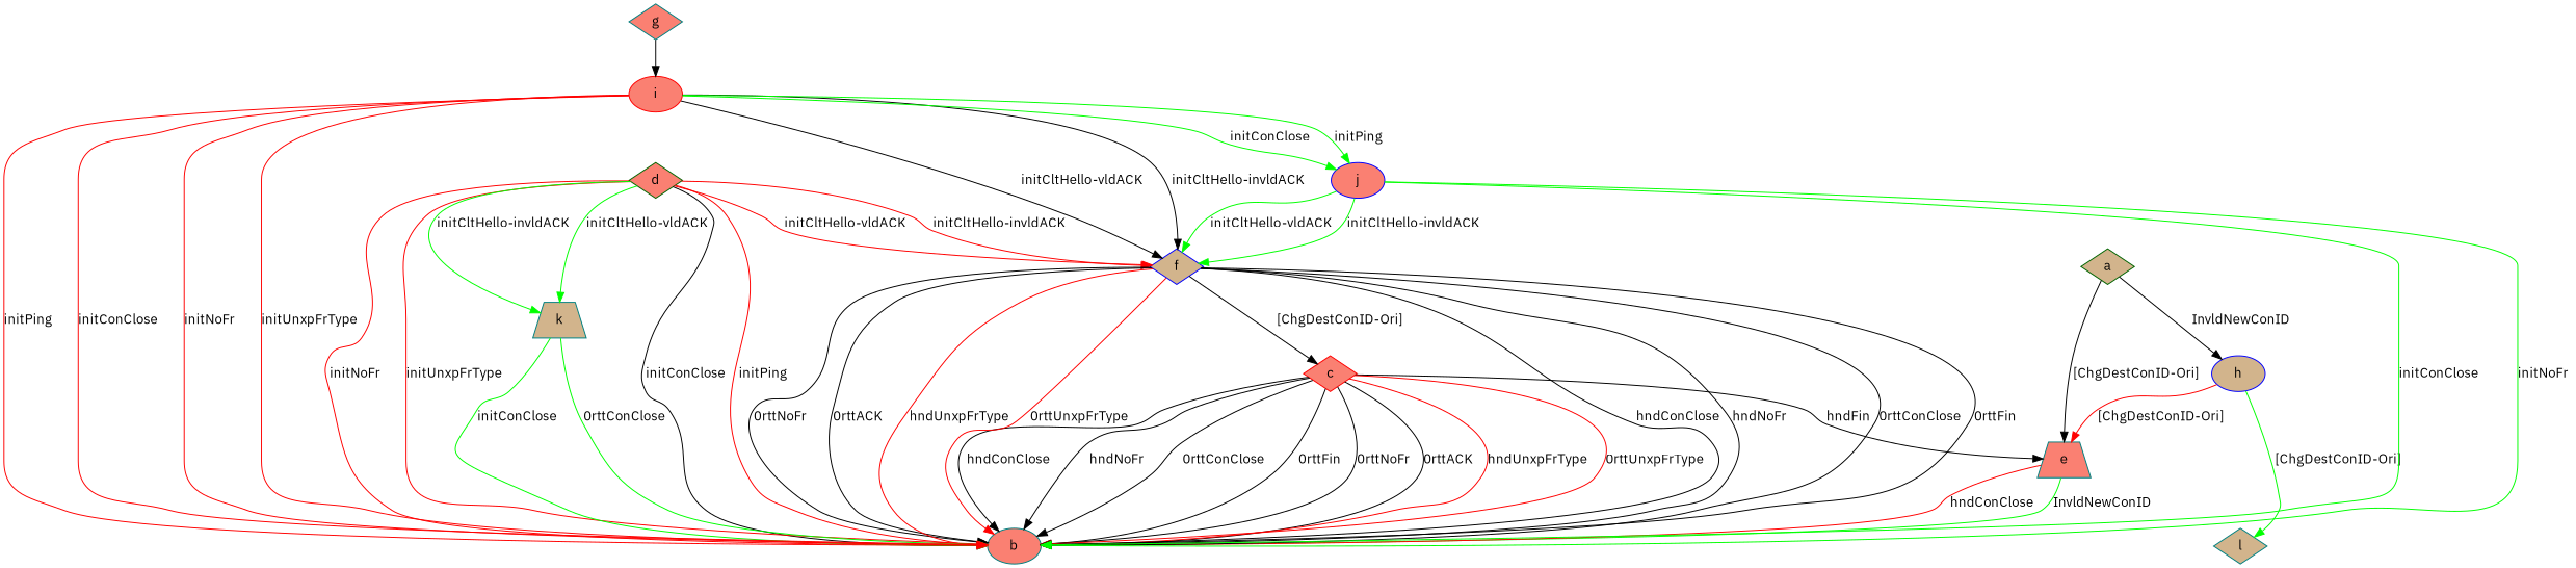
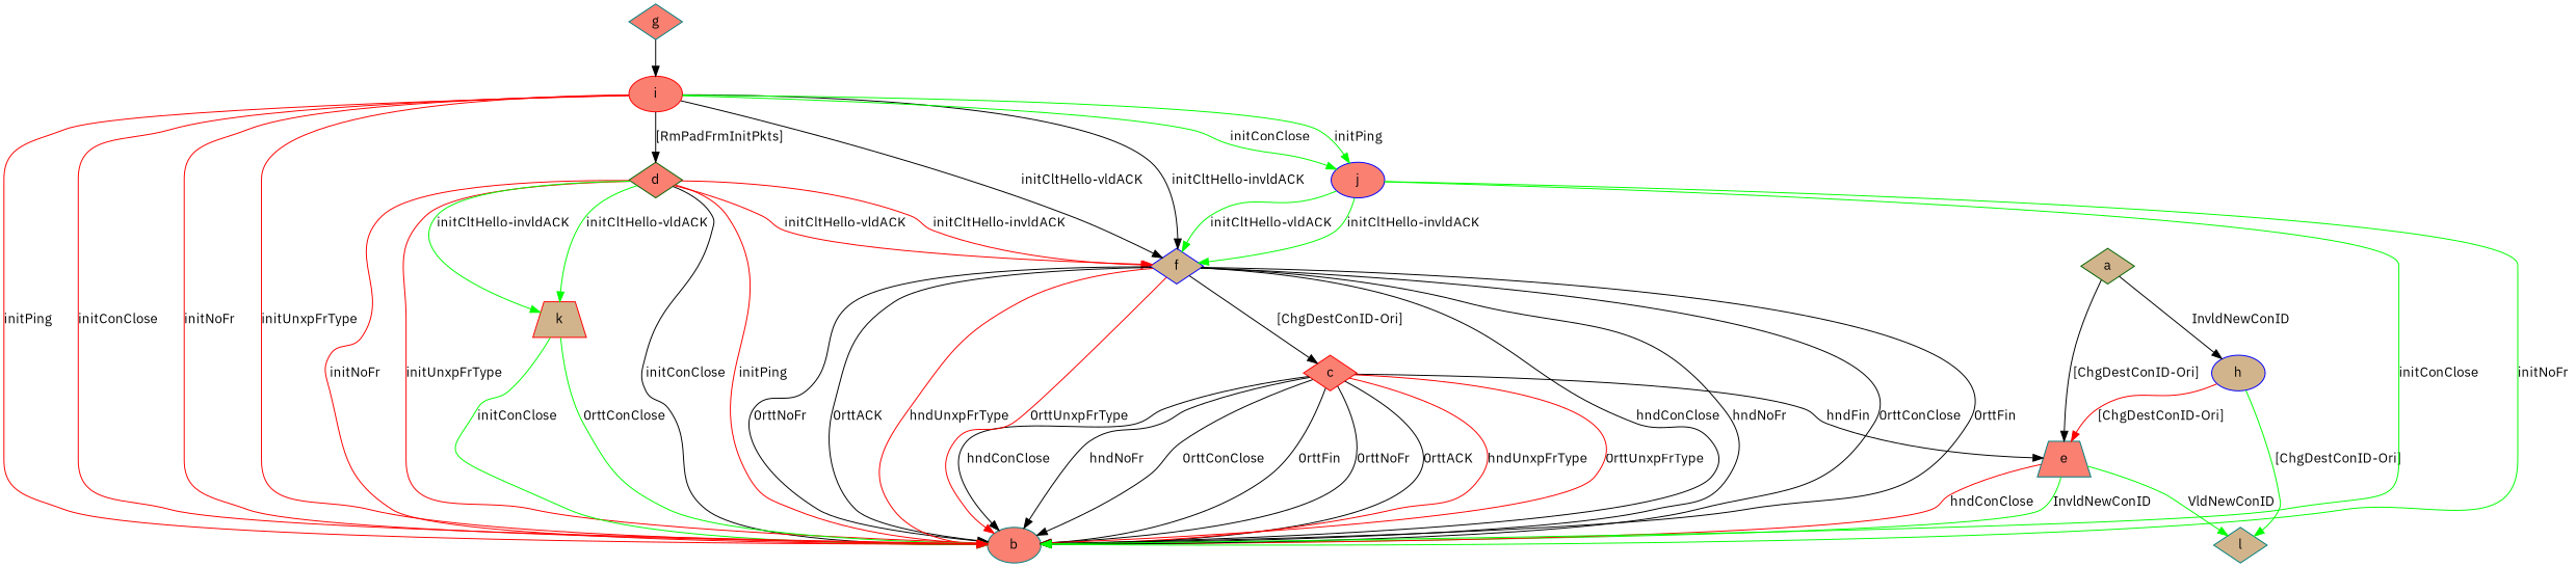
  digraph {
    fontname="IBM Plex Sans"
    node [color=teal fillcolor=salmon fontname="IBM Plex Sans" shape=diamond style=filled]
    edge [fontname="IBM Plex Sans"]
    a [color=darkgreen fillcolor=tan]
    e [shape=trapezium]
    h [color=blue fillcolor=tan shape=ellipse]
    b [shape=ellipse]
    l [fillcolor=tan]
    c [color=red]
    d [color=darkgreen]
    f [color=blue fillcolor=tan]
-   k [fillcolor=tan shape=trapezium]
+   k [color=red fillcolor=tan shape=trapezium]
    i [color=red shape=ellipse]
    g
    j [color=blue shape=ellipse]
    a -> e [label="[ChgDestConID-Ori] "]
    a -> h [label="InvldNewConID "]
    e -> b [color=green label="InvldNewConID "]
    e -> b [color=red label="hndConClose "]
+   e -> l [color=green label="VldNewConID "]
    h -> e [color=red label="[ChgDestConID-Ori] "]
    h -> l [color=green label="[ChgDestConID-Ori] "]
    c -> e [label="hndFin "]
    c -> b [label="hndConClose "]
    c -> b [label="hndNoFr "]
    c -> b [label="0rttConClose "]
    c -> b [label="0rttFin "]
    c -> b [label="0rttNoFr "]
    c -> b [label="0rttACK "]
    c -> b [color=red label="hndUnxpFrType "]
    c -> b [color=red label="0rttUnxpFrType "]
    d -> b [label="initConClose "]
    d -> b [color=red label="initPing "]
    d -> b [color=red label="initNoFr "]
    d -> b [color=red label="initUnxpFrType "]
    d -> f [color=red label="initCltHello-vldACK "]
    d -> f [color=red label="initCltHello-invldACK "]
    d -> k [color=green label="initCltHello-vldACK "]
    d -> k [color=green label="initCltHello-invldACK "]
    f -> b [label="hndConClose "]
    f -> b [label="hndNoFr "]
    f -> b [label="0rttConClose "]
    f -> b [label="0rttFin "]
    f -> b [label="0rttNoFr "]
    f -> b [label="0rttACK "]
    f -> b [color=red label="hndUnxpFrType "]
    f -> b [color=red label="0rttUnxpFrType "]
    f -> c [label="[ChgDestConID-Ori] "]
    k -> b [color=green label="initConClose "]
    k -> b [color=green label="0rttConClose "]
    i -> b [color=red label="initPing "]
    i -> b [color=red label="initConClose "]
    i -> b [color=red label="initNoFr "]
    i -> b [color=red label="initUnxpFrType "]
+   i -> d [label="[RmPadFrmInitPkts] "]
    i -> f [label="initCltHello-vldACK "]
    i -> f [label="initCltHello-invldACK "]
    i -> j [color=green label="initPing "]
    i -> j [color=green label="initConClose "]
    g -> i
    j -> b [color=green label="initConClose "]
    j -> b [color=green label="initNoFr "]
    j -> f [color=green label="initCltHello-vldACK "]
    j -> f [color=green label="initCltHello-invldACK "]
  }
